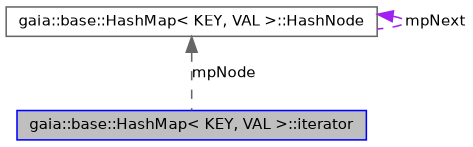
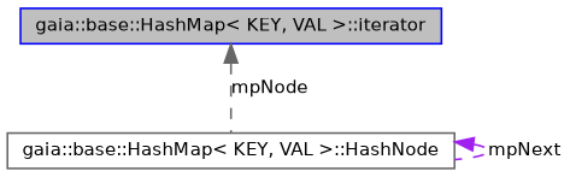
  digraph {
    node [fontname=Helvetica fontsize=10 shape=record style=filled]
    edge [dir=back fontname=Helvetica fontsize=10 labelfontname=Helvetica labelfontsize=10 style=dashed]
    n1 [color=blue fillcolor=grey75 fontcolor=black height=0.2 label="gaia::base::HashMap\< KEY, VAL \>::iterator" width=0.4]
    n2 [color=gray40 fillcolor=white height=0.2 label="gaia::base::HashMap\< KEY, VAL \>::HashNode" width=0.4]
-   n2 -> n1 [color=gray40 label=mpNode]
+   n1 -> n2 [color=gray40 label=mpNode]
    n2 -> n2 [color=purple label=mpNext]
  }
